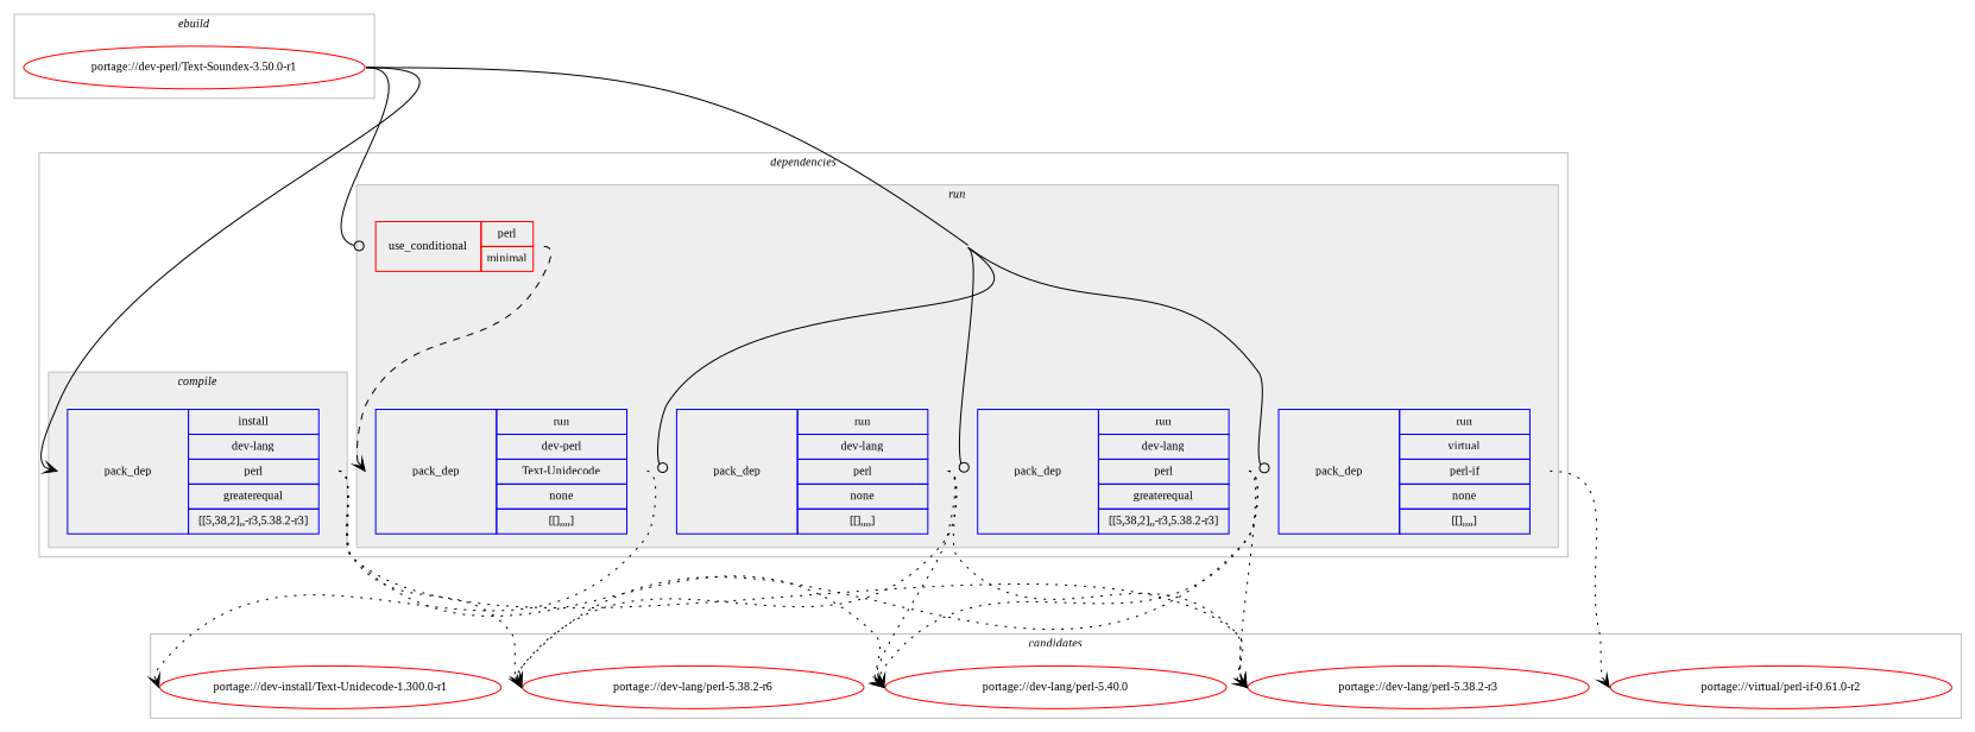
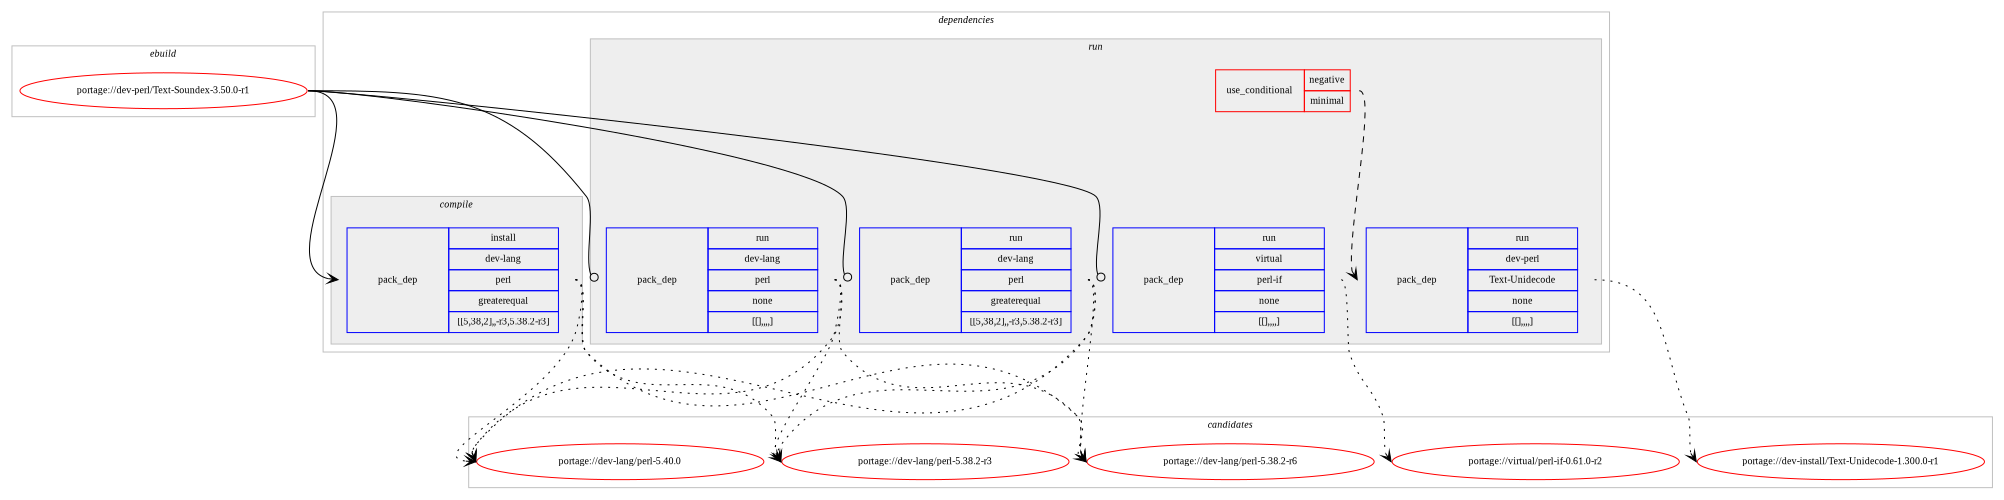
  digraph {
    compound=true
    concentrate=true
    fontname="Liberation Serif"
    fontsize=10
    newrank=true
    rankdir=TB
    ranksep=1.5
    node [color=red fontname="Liberation Serif" fontsize=10]
    edge [arrowhead=vee fontname="Liberation Serif" headport=w style=dotted tailport=e weight=100]
    n1 [label="portage://dev-perl/Text-Soundex-3.50.0-r1" width=4]
    n2 [color=blue label=<<TABLE BORDER="0" CELLBORDER="1" CELLSPACING="0" CELLPADDING="4" WIDTH="220"><TR><TD ROWSPAN="6" CELLPADDING="30">pack_dep</TD></TR><TR><TD WIDTH="110">install</TD></TR><TR><TD>dev-lang</TD></TR><TR><TD>perl</TD></TR><TR><TD>greaterequal</TD></TR><TR><TD>[[5,38,2],,-r3,5.38.2-r3]</TD></TR></TABLE>> shape=none]
    n3 [color=blue label=<<TABLE BORDER="0" CELLBORDER="1" CELLSPACING="0" CELLPADDING="4" WIDTH="220"><TR><TD ROWSPAN="6" CELLPADDING="30">pack_dep</TD></TR><TR><TD WIDTH="110">run</TD></TR><TR><TD>dev-perl</TD></TR><TR><TD>Text-Unidecode</TD></TR><TR><TD>none</TD></TR><TR><TD>[[],,,,]</TD></TR></TABLE>> shape=none]
-   n4 [label=<<TABLE BORDER="0" CELLBORDER="1" CELLSPACING="0" CELLPADDING="4"><TR><TD ROWSPAN="3" CELLPADDING="10">use_conditional</TD></TR><TR><TD>perl</TD></TR><TR><TD>minimal</TD></TR></TABLE>> shape=none]
+   n4 [label=<<TABLE BORDER="0" CELLBORDER="1" CELLSPACING="0" CELLPADDING="4"><TR><TD ROWSPAN="3" CELLPADDING="10">use_conditional</TD></TR><TR><TD>negative</TD></TR><TR><TD>minimal</TD></TR></TABLE>> shape=none]
    n5 [color=blue label=<<TABLE BORDER="0" CELLBORDER="1" CELLSPACING="0" CELLPADDING="4" WIDTH="220"><TR><TD ROWSPAN="6" CELLPADDING="30">pack_dep</TD></TR><TR><TD WIDTH="110">run</TD></TR><TR><TD>dev-lang</TD></TR><TR><TD>perl</TD></TR><TR><TD>greaterequal</TD></TR><TR><TD>[[5,38,2],,-r3,5.38.2-r3]</TD></TR></TABLE>> shape=none]
    n6 [color=blue label=<<TABLE BORDER="0" CELLBORDER="1" CELLSPACING="0" CELLPADDING="4" WIDTH="220"><TR><TD ROWSPAN="6" CELLPADDING="30">pack_dep</TD></TR><TR><TD WIDTH="110">run</TD></TR><TR><TD>dev-lang</TD></TR><TR><TD>perl</TD></TR><TR><TD>none</TD></TR><TR><TD>[[],,,,]</TD></TR></TABLE>> shape=none]
    n7 [color=blue label=<<TABLE BORDER="0" CELLBORDER="1" CELLSPACING="0" CELLPADDING="4" WIDTH="220"><TR><TD ROWSPAN="6" CELLPADDING="30">pack_dep</TD></TR><TR><TD WIDTH="110">run</TD></TR><TR><TD>virtual</TD></TR><TR><TD>perl-if</TD></TR><TR><TD>none</TD></TR><TR><TD>[[],,,,]</TD></TR></TABLE>> shape=none]
    n8 [label="portage://dev-lang/perl-5.40.0" width=4]
    n9 [label="portage://dev-lang/perl-5.38.2-r6" width=4]
    n10 [label="portage://dev-lang/perl-5.38.2-r3" width=4]
    n11 [label="portage://dev-install/Text-Unidecode-1.300.0-r1" width=4]
    n12 [label="portage://virtual/perl-if-0.61.0-r2" width=4]
    subgraph cluster_1 {
      color=gray
      label=<<i>ebuild</i>>
      n1
    }
    subgraph cluster_2 {
      color=gray
      label=<<i>dependencies</i>>
      subgraph cluster_3 {
        color=gray
        fillcolor="#eeeeee"
        label=<<i>compile</i>>
        style=filled
        subgraph sub_4 {
          color=gray
          fillcolor="#eeeeee"
          label=<<i>compile</i>>
          style=filled
          n2
        }
      }
      subgraph cluster_5 {
        color=gray
        fillcolor="#eeeeee"
        label=<<i>compile and run</i>>
        style=filled
      }
      subgraph cluster_6 {
        color=gray
        fillcolor="#eeeeee"
        label=<<i>run</i>>
        style=filled
        subgraph sub_7 {
          color=gray
          fillcolor="#eeeeee"
          label=<<i>run</i>>
          style=filled
          n4
          subgraph sub_8 {
            color=gray
            fillcolor="#eeeeee"
            label=<<i>run</i>>
            style=filled
            n3
          }
        }
        subgraph sub_9 {
          color=gray
          fillcolor="#eeeeee"
          label=<<i>run</i>>
          style=filled
          n5
        }
        subgraph sub_10 {
          color=gray
          fillcolor="#eeeeee"
          label=<<i>run</i>>
          style=filled
          n6
        }
        subgraph sub_11 {
          color=gray
          fillcolor="#eeeeee"
          label=<<i>run</i>>
          style=filled
          n7
        }
      }
    }
    subgraph cluster_12 {
      color=gray
      label=<<i>candidates</i>>
      rank=same
      subgraph sub_13 {
        color=black
        label=<<i>candidates</i>>
        nodesep=1
        rank=same
        n8
        n9
        n10
      }
      subgraph sub_14 {
        color=black
        label=<<i>candidates</i>>
        nodesep=1
        rank=same
        n11
      }
      subgraph sub_15 {
        color=black
        label=<<i>candidates</i>>
        nodesep=1
        rank=same
        n8
        n9
        n10
      }
      subgraph sub_16 {
        color=black
        label=<<i>candidates</i>>
        nodesep=1
        rank=same
        n8
        n9
        n10
      }
      subgraph sub_17 {
        color=black
        label=<<i>candidates</i>>
        nodesep=1
        rank=same
        n12
      }
    }
    n1 -> n2 [style=solid weight=20]
-   n1 -> n4 [arrowhead=odot style=solid weight=20]
    n1 -> n5 [arrowhead=odot style=solid weight=20]
    n1 -> n6 [arrowhead=odot style=solid weight=20]
    n1 -> n7 [arrowhead=odot style=solid weight=20]
    n2 -> n8
    n2 -> n9
    n2 -> n10
    n3 -> n11
    n4 -> n3 [style=dashed weight=20]
    n5 -> n8
    n5 -> n9
    n5 -> n10
    n6 -> n8
    n6 -> n9
    n6 -> n10
    n7 -> n12
  }
